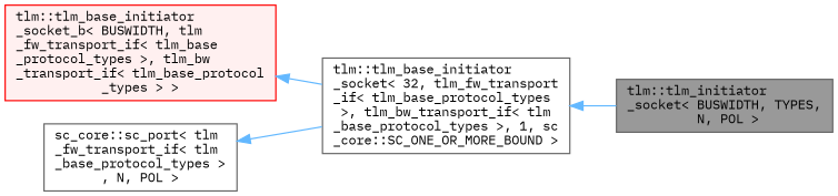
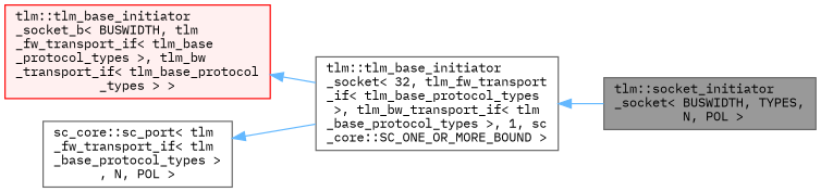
  digraph {
    rankdir=LR
    fontname="IBM Plex Mono"
    node [color=gray40 fillcolor=white fontname="IBM Plex Mono" fontsize=10 shape=box style=filled]
    edge [color=steelblue1 dir=back fontname="IBM Plex Mono" fontsize=10 labelfontname=FreeSans labelfontsize=10 style=solid]
-   n1 [fillcolor=grey60 fontcolor=black height=0.2 label="tlm::tlm_initiator\l_socket\< BUSWIDTH, TYPES,\l N, POL \>" width=0.4]
+   n1 [fillcolor=grey60 fontcolor=black height=0.2 label="tlm::socket_initiator\l_socket\< BUSWIDTH, TYPES,\l N, POL \>" width=0.4]
    n2 [height=0.2 label="tlm::tlm_base_initiator\l_socket\< 32, tlm_fw_transport\l_if\< tlm_base_protocol_types\l \>, tlm_bw_transport_if\< tlm\l_base_protocol_types \>, 1, sc\l_core::SC_ONE_OR_MORE_BOUND \>" width=0.4]
    n3 [color=red fillcolor="#FFF0F0" height=0.2 label="tlm::tlm_base_initiator\l_socket_b\< BUSWIDTH, tlm\l_fw_transport_if\< tlm_base\l_protocol_types \>, tlm_bw\l_transport_if\< tlm_base_protocol\l_types \> \>" width=0.4]
    n4 [height=0.2 label="sc_core::sc_port\< tlm\l_fw_transport_if\< tlm\l_base_protocol_types \>\l, N, POL \>" width=0.4]
    n2 -> n1
    n3 -> n2
    n4 -> n2
  }
